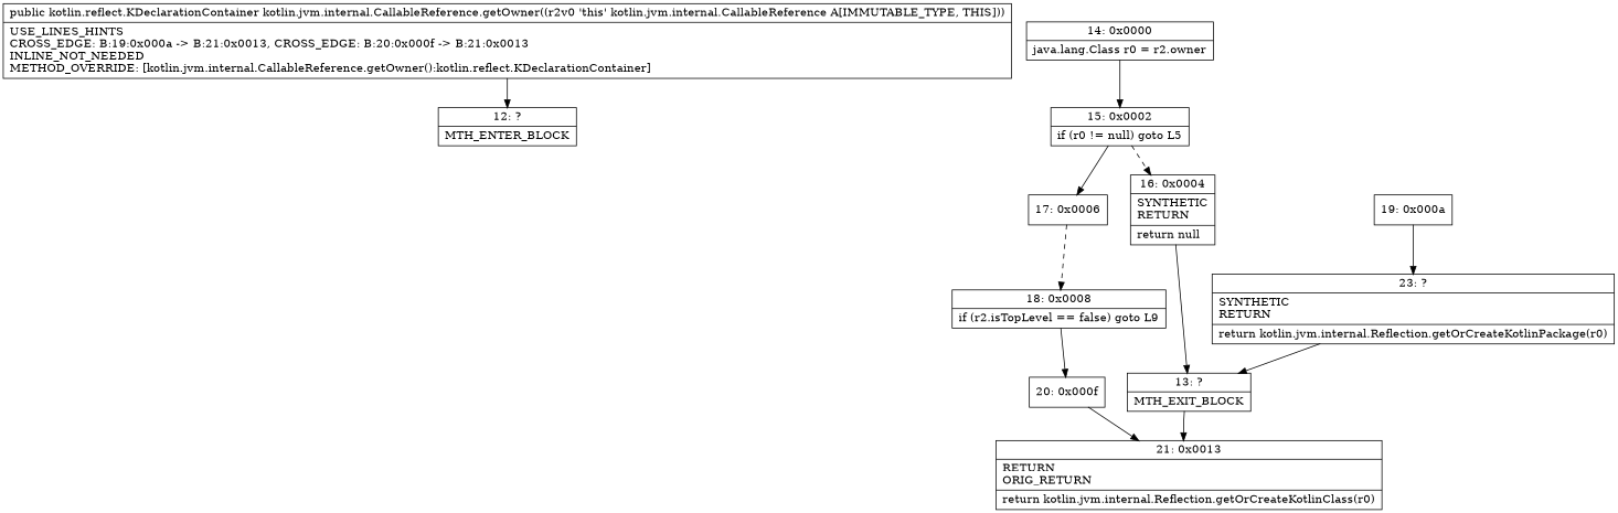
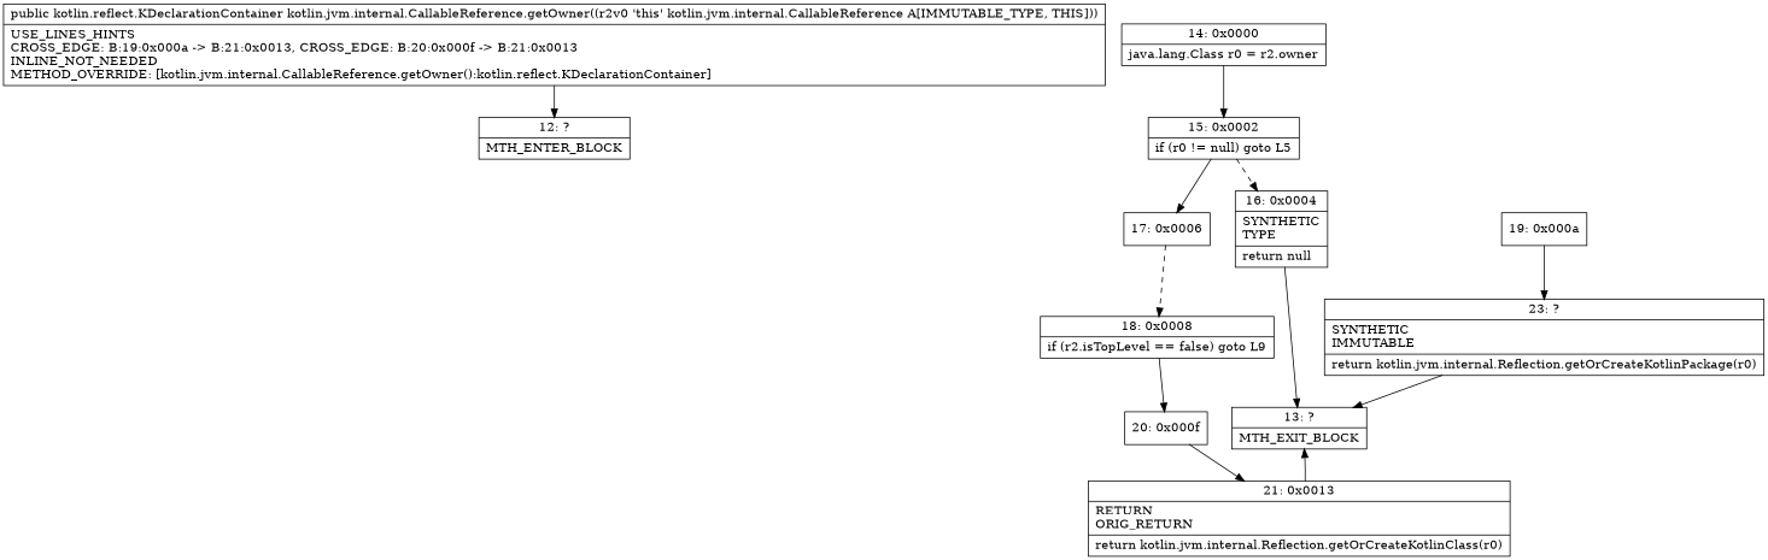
  digraph {
    node [shape=record]
    n1 [label="{12\:\ ?|MTH_ENTER_BLOCK\l}"]
    n2 [label="{14\:\ 0x0000|java.lang.Class r0 = r2.owner\l}"]
    n3 [label="{15\:\ 0x0002|if (r0 != null) goto L5\l}"]
-   n4 [label="{16\:\ 0x0004|SYNTHETIC\lRETURN\l|return null\l}"]
+   n4 [label="{16\:\ 0x0004|SYNTHETIC\lTYPE\l|return null\l}"]
    n5 [label="{17\:\ 0x0006}"]
    n6 [label="{13\:\ ?|MTH_EXIT_BLOCK\l}"]
    n7 [label="{18\:\ 0x0008|if (r2.isTopLevel == false) goto L9\l}"]
    n8 [label="{20\:\ 0x000f}"]
    n9 [label="{19\:\ 0x000a}"]
-   n10 [label="{23\:\ ?|SYNTHETIC\lRETURN\l|return kotlin.jvm.internal.Reflection.getOrCreateKotlinPackage(r0)\l}"]
+   n10 [label="{23\:\ ?|SYNTHETIC\lIMMUTABLE\l|return kotlin.jvm.internal.Reflection.getOrCreateKotlinPackage(r0)\l}"]
    n11 [label="{21\:\ 0x0013|RETURN\lORIG_RETURN\l|return kotlin.jvm.internal.Reflection.getOrCreateKotlinClass(r0)\l}"]
    n12 [label="{public kotlin.reflect.KDeclarationContainer kotlin.jvm.internal.CallableReference.getOwner((r2v0 'this' kotlin.jvm.internal.CallableReference A[IMMUTABLE_TYPE, THIS]))  | USE_LINES_HINTS\lCROSS_EDGE: B:19:0x000a \-\> B:21:0x0013, CROSS_EDGE: B:20:0x000f \-\> B:21:0x0013\lINLINE_NOT_NEEDED\lMETHOD_OVERRIDE: [kotlin.jvm.internal.CallableReference.getOwner():kotlin.reflect.KDeclarationContainer]\l}"]
    n2 -> n3
    n3 -> n4 [style=dashed]
    n3 -> n5
    n4 -> n6
    n5 -> n7 [style=dashed]
    n7 -> n8
    n8 -> n11
    n9 -> n10
    n10 -> n6
-   n6 -> n11
+   n11 -> n6
    n12 -> n1
  }
